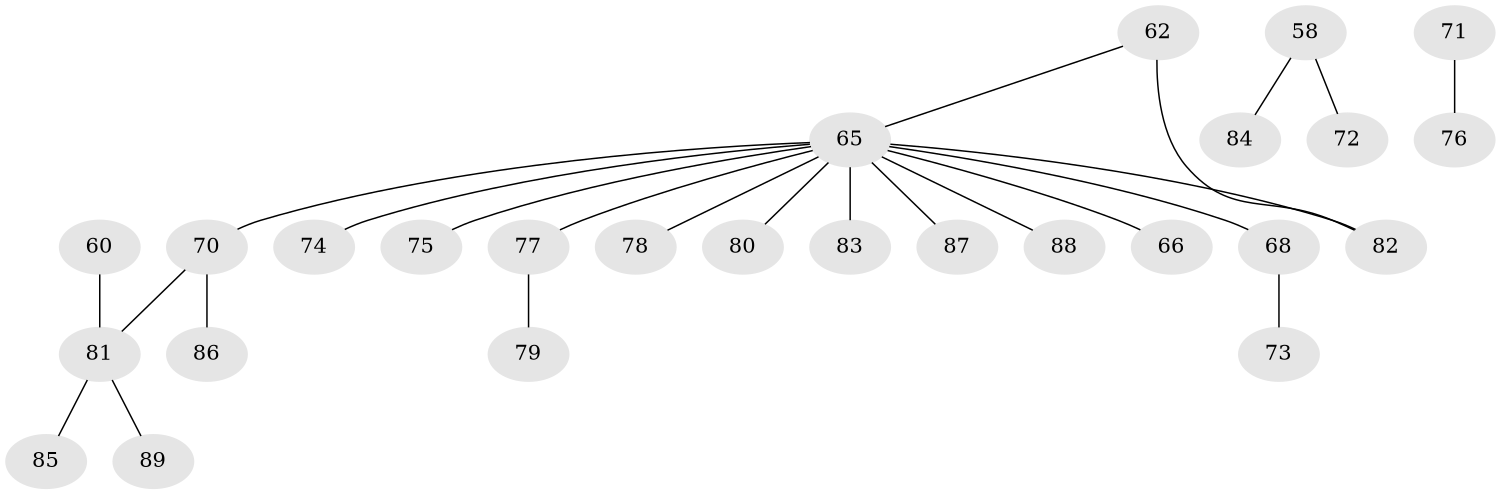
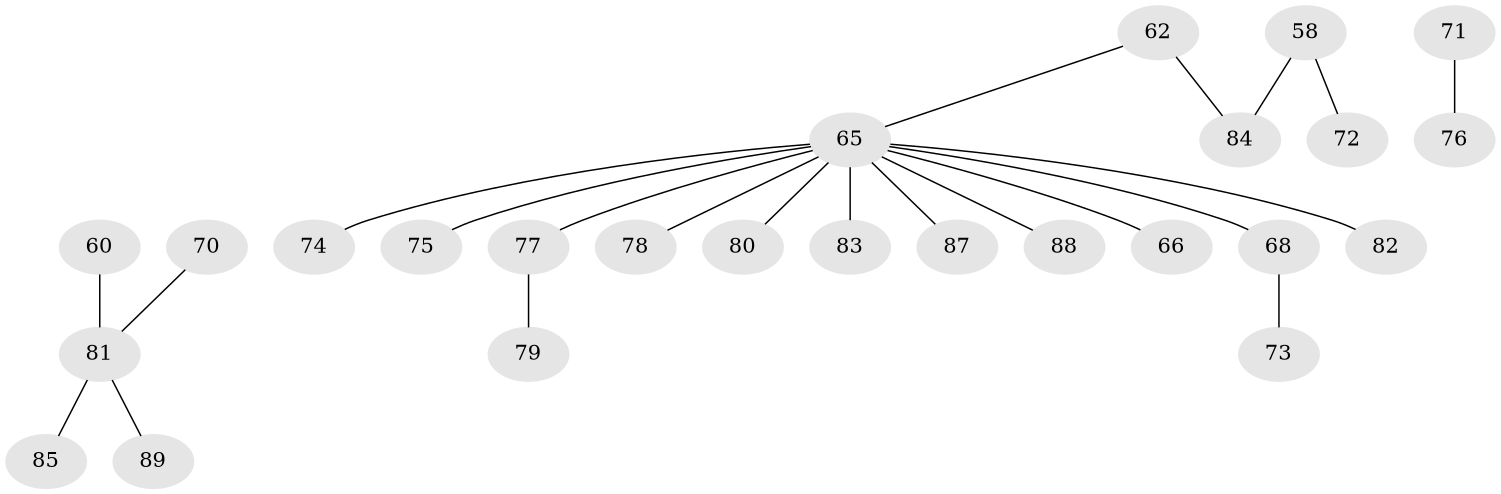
  graph {
    node [color=gray90 style=filled]
    65 [super="+5+61+41+57+44+45+47+49+50+53+55+56"]
    66
    68 [super="+12"]
    70 [super="+64+69+63"]
    74
    75 [super="+36+54"]
    77 [super="+48+67"]
    78
    80
    82
    83
    87
    88 [super="+51"]
    58
    72
    84
    81 [super="+20+21+22+35+30+31+39+52+40+59"]
    85
    89
    60
    62
    73
-   86
    71
    76
    79
    65 -- 66
    65 -- 68
-   65 -- 70
    65 -- 74
    65 -- 75
    65 -- 77
    65 -- 78
    65 -- 80
    65 -- 82
    65 -- 83
    65 -- 87
    65 -- 88
    68 -- 73
    70 -- 81
-   70 -- 86
    77 -- 79
    58 -- 72
    58 -- 84
    81 -- 85
    81 -- 89
    60 -- 81
    62 -- 65
-   62 -- 82
+   62 -- 84
    71 -- 76
  }
